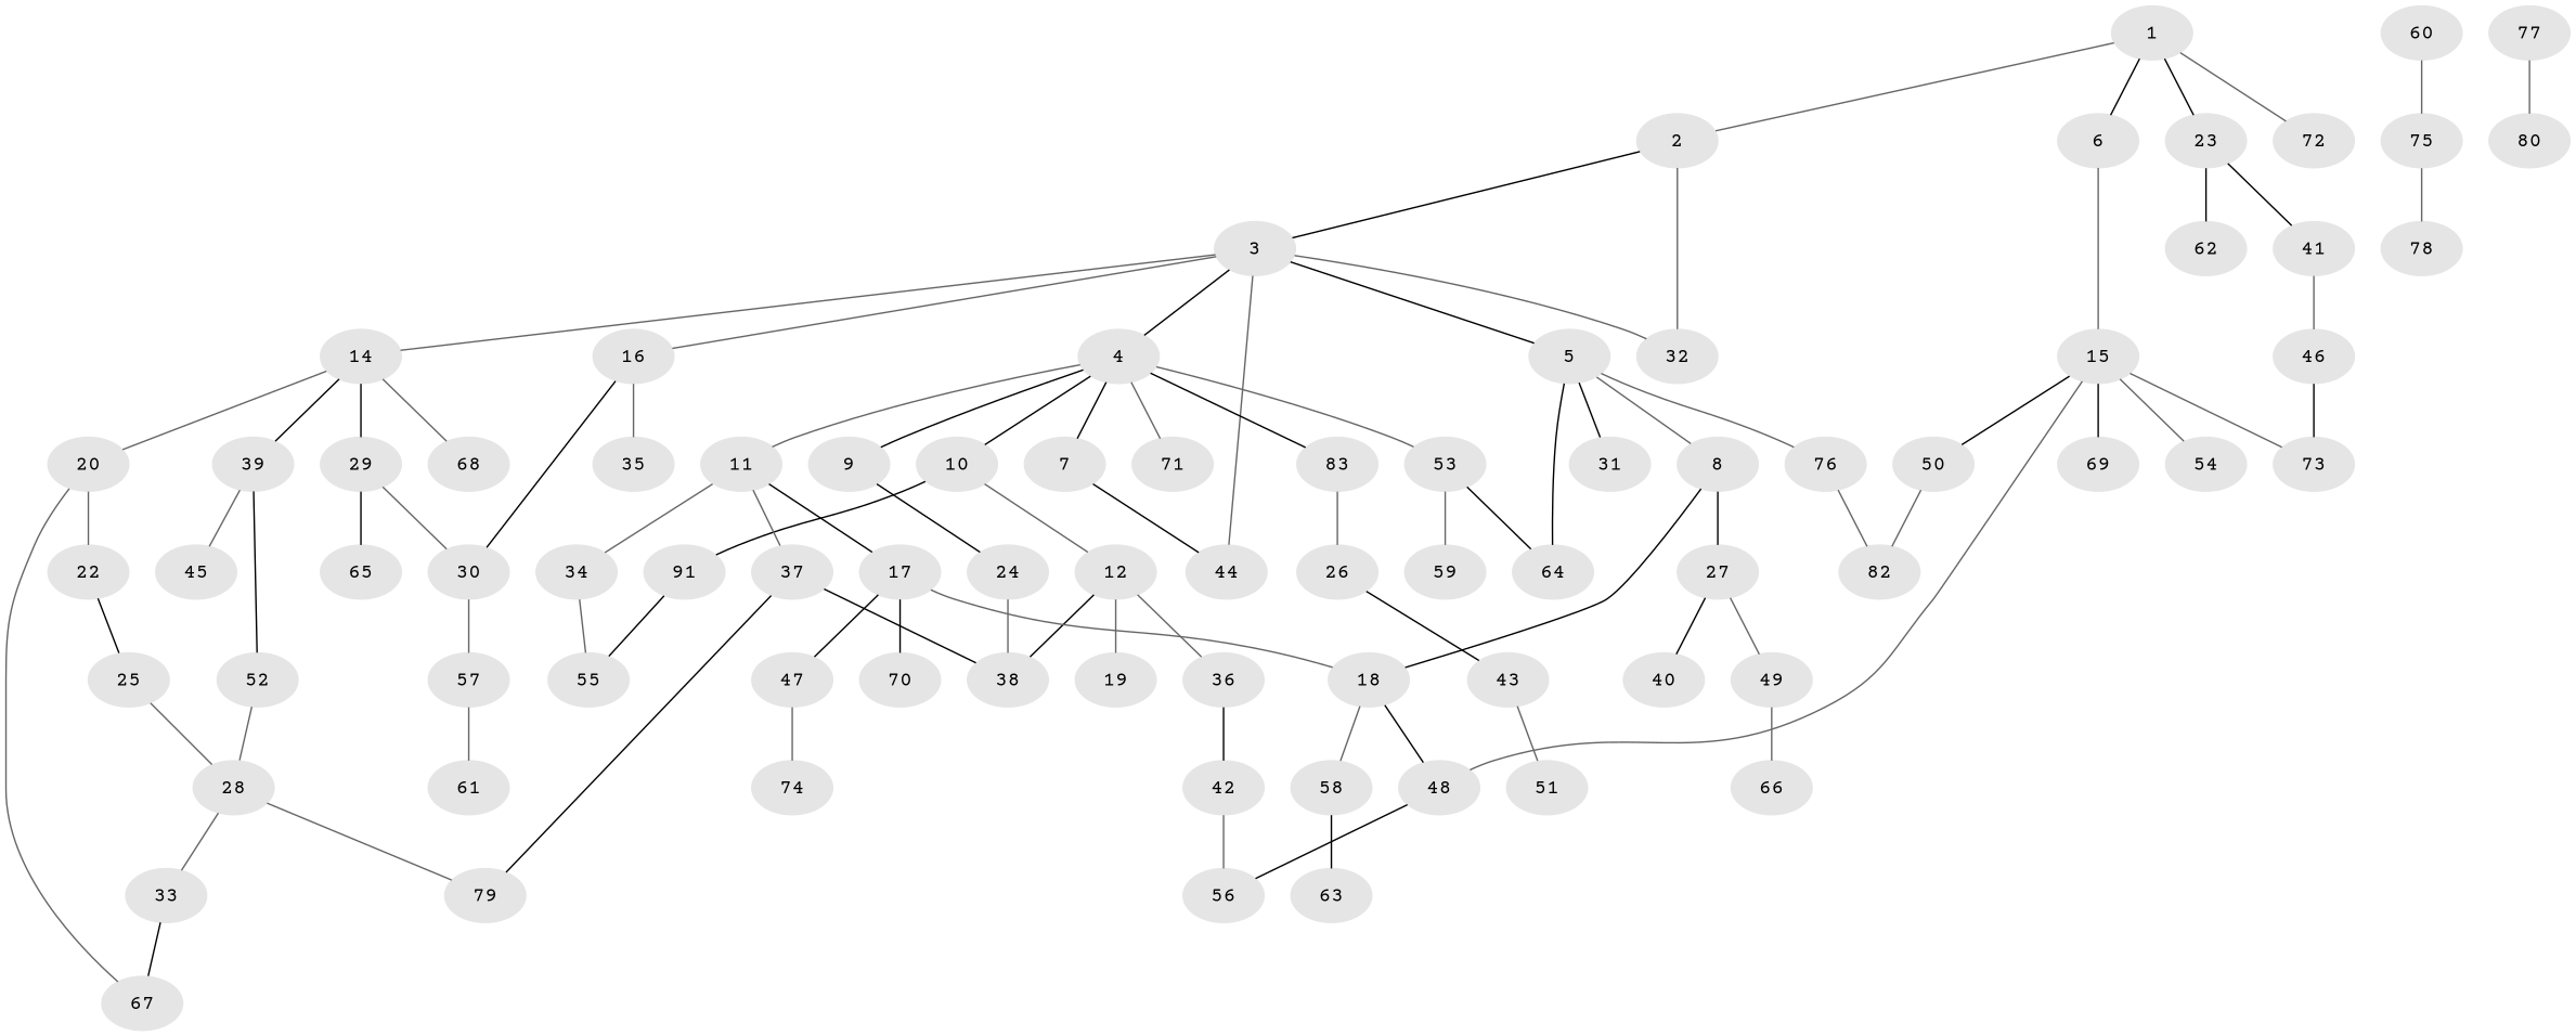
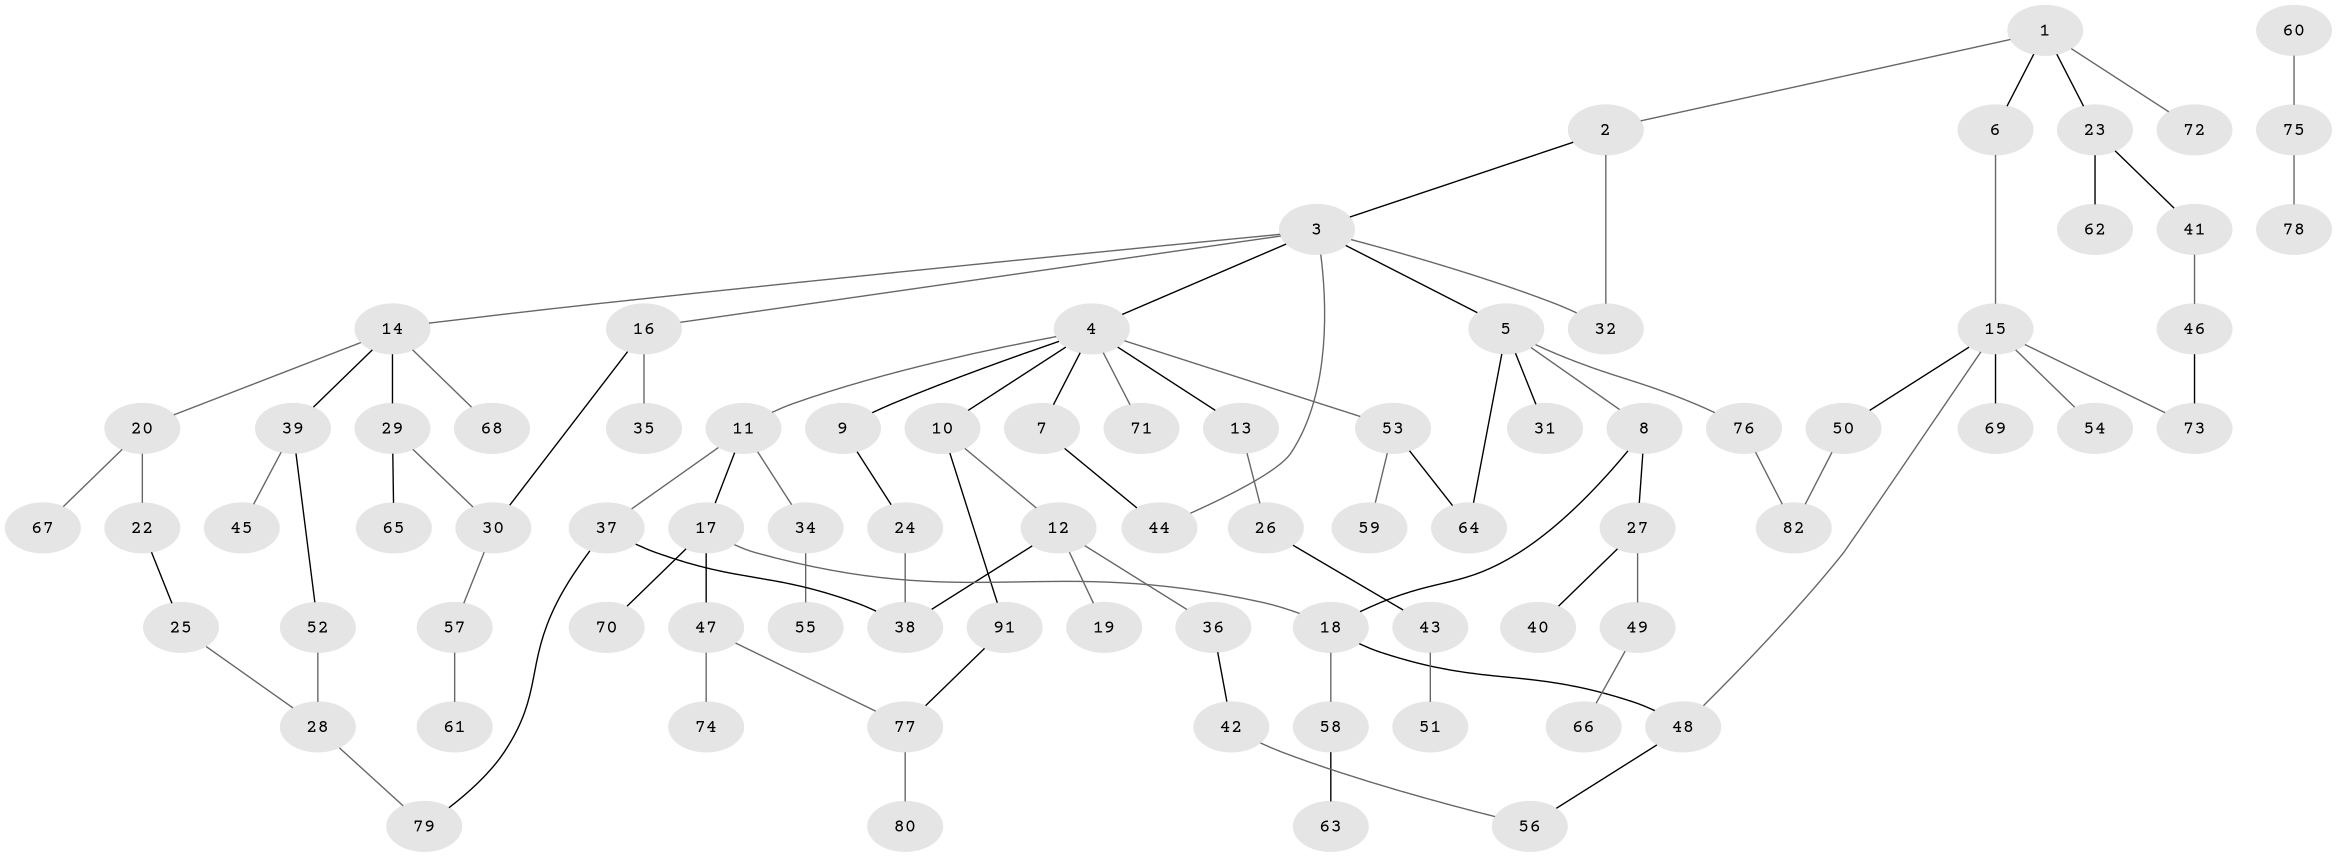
  graph {
    fontname="Courier Prime"
    node [color=gray90 fontname="Courier Prime" style=filled]
    edge [color=gray40 fontname="Courier Prime"]
    1
    2
    6
    23
    72
    3
    32
    15
    41
    62
    4
    5
    14
    16
    44
    60
    75
    7
    9
    10
    11
-   13 [label=83]
+   13
    53
    71
    8
    31
    64
    76
    20
    29
    39
    68
    30
    35
    24
    12
    n37 [label=91]
    17
    34
    37
    26
    59
    18
    27
    82
    48
    50
    54
    69
    73
    58
    40
    49
    38
    19
    36
    77
    47
    70
    55
    79
    42
    43
    22
    67
    65
    45
    52
    56
    57
    74
    63
    25
    80
    28
    46
-   33
    51
    66
    61
    78
    1 -- 2
    1 -- 6 [color=black]
    1 -- 23 [color=black]
    1 -- 72
    2 -- 3 [color=black]
    2 -- 32
    6 -- 15
    23 -- 41 [color=black]
    23 -- 62 [color=black]
    3 -- 32
    3 -- 4 [color=black]
    3 -- 5 [color=black]
    3 -- 14
    3 -- 16
    3 -- 44
    15 -- 48
    15 -- 50 [color=black]
    15 -- 54
    15 -- 69 [color=black]
    15 -- 73
    41 -- 46
    4 -- 7 [color=black]
    4 -- 9 [color=black]
    4 -- 10 [color=black]
    4 -- 11
    4 -- 13 [color=black]
    4 -- 53
    4 -- 71
    5 -- 8
    5 -- 31 [color=black]
    5 -- 64 [color=black]
    5 -- 76
    14 -- 20
    14 -- 29 [color=black]
    14 -- 39 [color=black]
    14 -- 68
    16 -- 30 [color=black]
    16 -- 35
    60 -- 75
    75 -- 78
    7 -- 44 [color=black]
    9 -- 24 [color=black]
    10 -- 12
    10 -- n37 [color=black]
    11 -- 17 [color=black]
    11 -- 34
    11 -- 37
    13 -- 26
    53 -- 64 [color=black]
    53 -- 59
    8 -- 18 [color=black]
    8 -- 27 [color=black]
    76 -- 82
    20 -- 22
    20 -- 67
    29 -- 30
    29 -- 65 [color=black]
    39 -- 45
    39 -- 52 [color=black]
    30 -- 57
    24 -- 38
    12 -- 38 [color=black]
    12 -- 19
    12 -- 36
-   n37 -- 55 [color=black]
+   n37 -- 77 [color=black]
    17 -- 18
    17 -- 47 [color=black]
    17 -- 70 [color=black]
    34 -- 55
    37 -- 38 [color=black]
    37 -- 79 [color=black]
    26 -- 43 [color=black]
    18 -- 48 [color=black]
    18 -- 58
    27 -- 40 [color=black]
    27 -- 49
    48 -- 56 [color=black]
    50 -- 82
    58 -- 63 [color=black]
    49 -- 66
    36 -- 42 [color=black]
    77 -- 80
+   47 -- 77
    47 -- 74
    42 -- 56
    43 -- 51
    22 -- 25 [color=black]
    52 -- 28
    57 -- 61
    25 -- 28
    28 -- 79
-   28 -- 33
    46 -- 73 [color=black]
-   33 -- 67 [color=black]
  }
